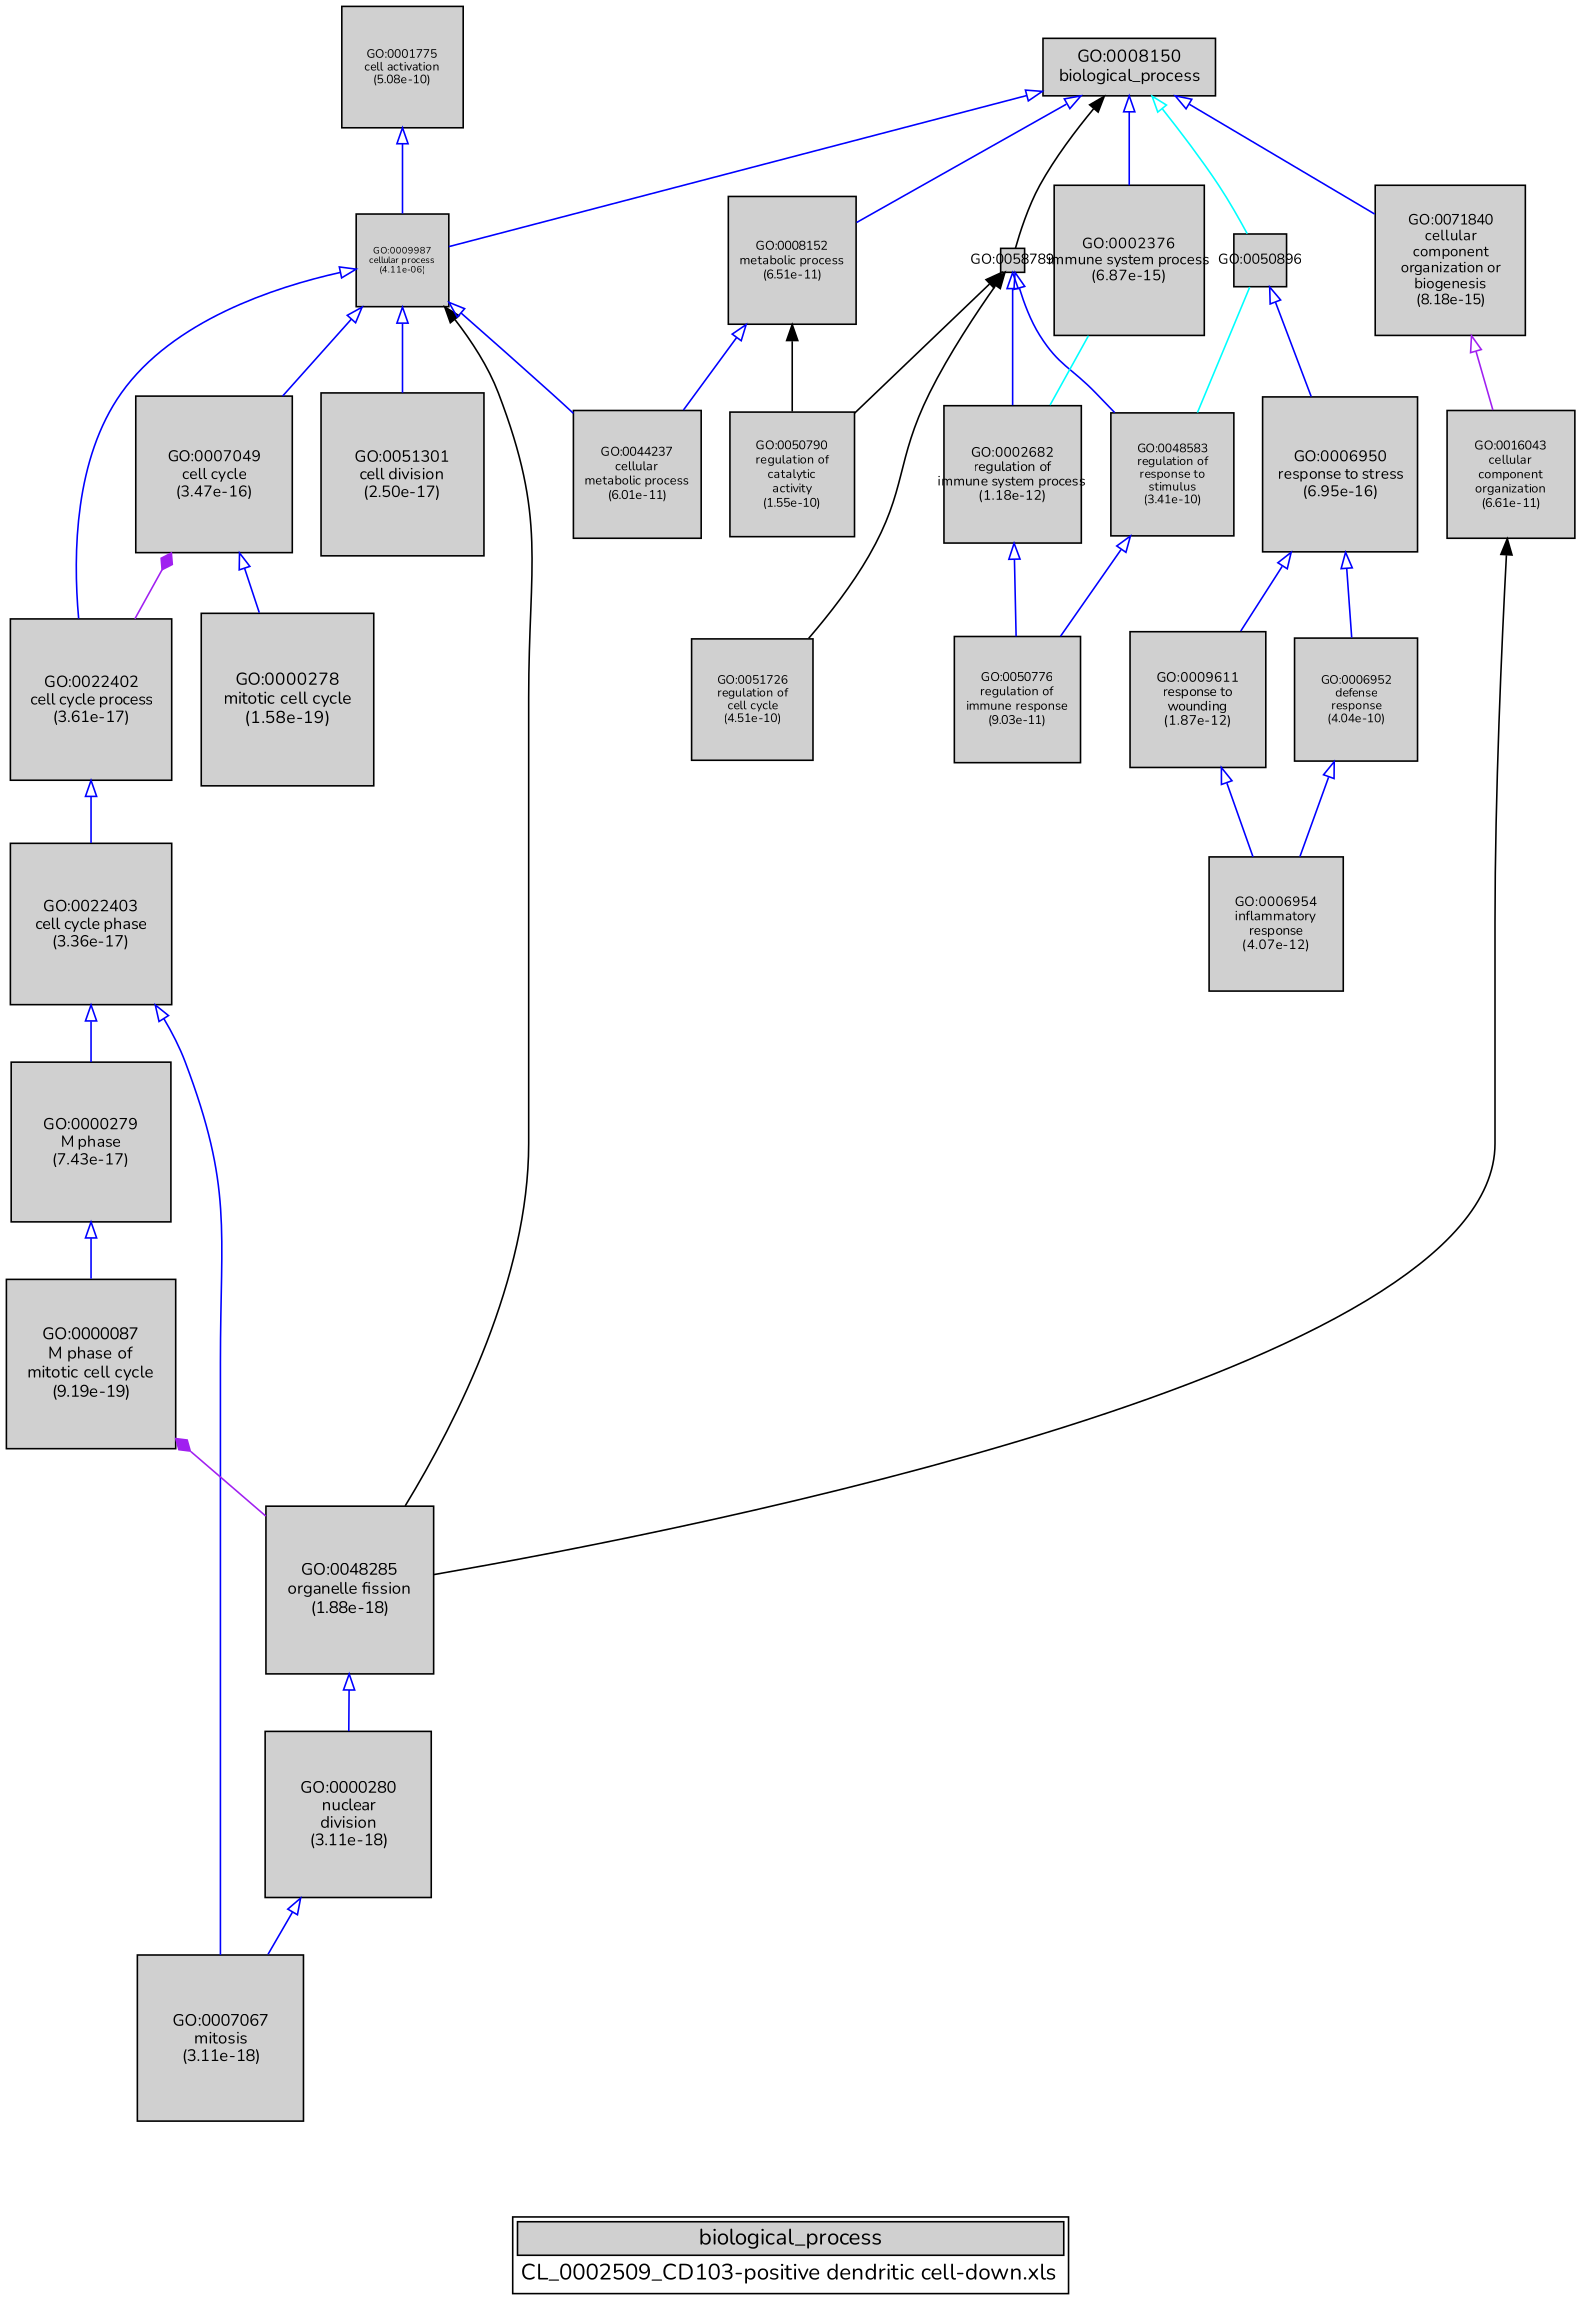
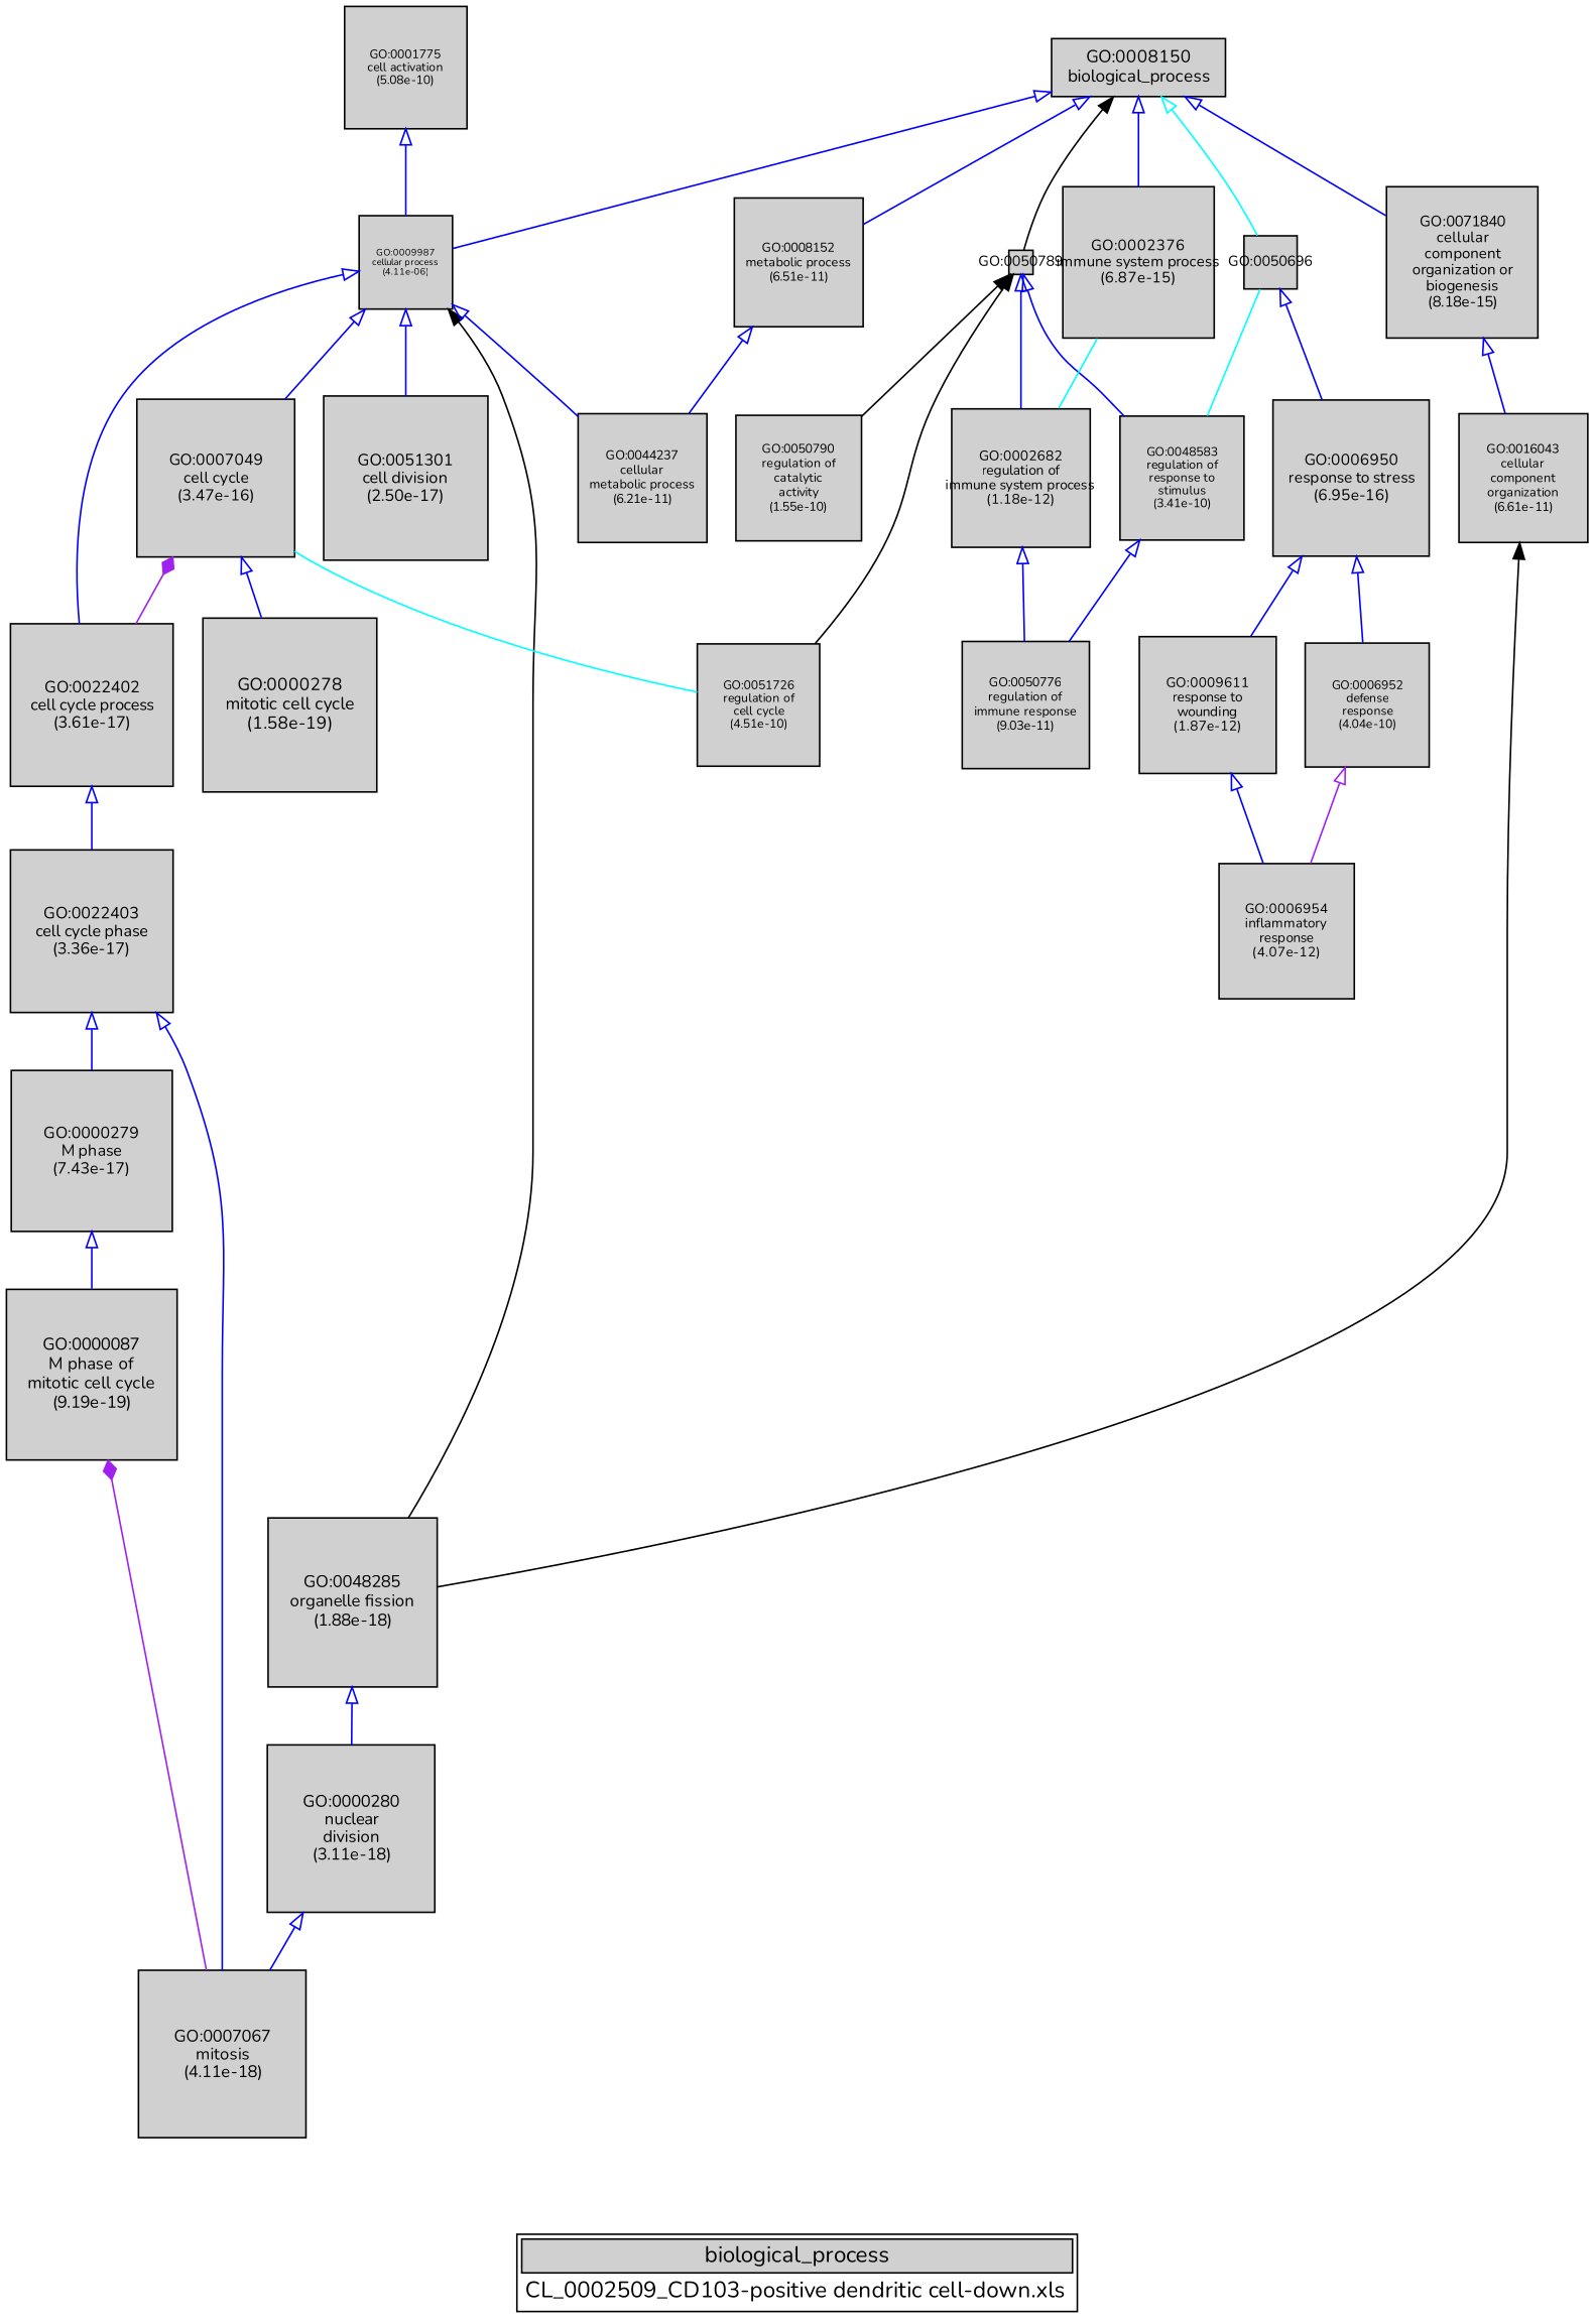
  digraph {
    bgcolor="#FFFFFF"
    fontname=Nunito
    label=<<TABLE COLOR="black" BGCOLOR="white"><TR><TD COLSPAN="2" BGCOLOR="#D0D0D0"><FONT COLOR="black">biological_process</FONT></TD></TR><TR><TD BORDER="0">CL_0002509_CD103-positive dendritic cell-down.xls</TD></TR></TABLE>>
    node [color=black fillcolor="#D0D0D0" fixedsize=true fontcolor=black fontname=Nunito fontsize=10.4234346471 shape=box style=filled]
    edge [arrowtail=empty color=blue dir=back fontname=Nunito weight=5.0]
    n1 [fontsize=10.1514576703 height=1.40992467643 label=<<TABLE BORDER="0"><TR><TD>GO:0051301<BR/>cell division<BR/>(2.50e-17)</TD></TR></TABLE>> width=1.40992467643]
    n2 [fontsize=9.35544529376 height=1.29936740191 label=<<TABLE BORDER="0"><TR><TD>GO:0071840<BR/>cellular<BR/>component<BR/>organization or<BR/>biogenesis<BR/>(8.18e-15)</TD></TR></TABLE>> width=1.29936740191]
    n3 [fontsize=8.61360012514 height=1.19633335071 label=<<TABLE BORDER="0"><TR><TD>GO:0002682<BR/>regulation of<BR/>immune system process<BR/>(1.18e-12)</TD></TR></TABLE>> width=1.19633335071]
-   n4 [height=1.44769925654 label=<<TABLE BORDER="0"><TR><TD>GO:0007067<BR/>mitosis<BR/>(3.11e-18)</TD></TR></TABLE>> width=1.44769925654]
+   n4 [height=1.44769925654 label=<<TABLE BORDER="0"><TR><TD>GO:0007067<BR/>mitosis<BR/>(4.11e-18)</TD></TR></TABLE>> width=1.44769925654]
    n5 [fontsize=7.96445814855 height=1.10617474285 label=<<TABLE BORDER="0"><TR><TD>GO:0008152<BR/>metabolic process<BR/>(6.51e-11)</TD></TR></TABLE>> width=1.10617474285]
    n6 [fontsize=7.65072581813 height=1.06260080807 label=<<TABLE BORDER="0"><TR><TD>GO:0006952<BR/>defense<BR/>response<BR/>(4.04e-10)</TD></TR></TABLE>> width=1.06260080807]
    n7 [fontsize=10.4880694991 height=1.45667631933 label=<<TABLE BORDER="0"><TR><TD>GO:0048285<BR/>organelle fission<BR/>(1.88e-18)</TD></TR></TABLE>> width=1.45667631933]
    n8 [fontsize=7.96180508615 height=1.10580626197 label=<<TABLE BORDER="0"><TR><TD>GO:0016043<BR/>cellular<BR/>component<BR/>organization<BR/>(6.61e-11)</TD></TR></TABLE>> width=1.10580626197]
    n9 [fontsize=7.61064533629 height=1.05703407449 label=<<TABLE BORDER="0"><TR><TD>GO:0001775<BR/>cell activation<BR/>(5.08e-10)</TD></TR></TABLE>> width=1.05703407449]
    n10 [fontsize=7.90913277421 height=1.09849066308 label=<<TABLE BORDER="0"><TR><TD>GO:0050776<BR/>regulation of<BR/>immune response<BR/>(9.03e-11)</TD></TR></TABLE>> width=1.09849066308]
    n11 [fontsize=10.8 label=<<TABLE BORDER="0"><TR><TD>GO:0008150<BR/>biological_process</TD></TR></TABLE>> width=1.5]
    n12 [height=1.44769925654 label=<<TABLE BORDER="0"><TR><TD>GO:0000280<BR/>nuclear<BR/>division<BR/>(3.11e-18)</TD></TR></TABLE>> width=1.44769925654]
    n13 [fontsize=7.68044658319 height=1.06672869211 label=<<TABLE BORDER="0"><TR><TD>GO:0048583<BR/>regulation of<BR/>response to<BR/>stimulus<BR/>(3.41e-10)</TD></TR></TABLE>> width=1.06672869211]
    n14 [fontsize=7.81678550994 height=1.08566465416 label=<<TABLE BORDER="0"><TR><TD>GO:0050790<BR/>regulation of<BR/>catalytic<BR/>activity<BR/>(1.55e-10)</TD></TR></TABLE>> width=1.08566465416]
    n15 [fontsize=10.8 height=1.5 label=<<TABLE BORDER="0"><TR><TD>GO:0000278<BR/>mitotic cell cycle<BR/>(1.58e-19)</TD></TR></TABLE>> width=1.5]
-   "GO:0050789" [fontsize=9 height=0.21281568986 width=0.21281568986 label="GO:0058789"]
+   "GO:0050789" [fontsize=9 height=0.21281568986 width=0.21281568986]
    n17 [fontsize=8.41820938064 height=1.16919574731 label=<<TABLE BORDER="0"><TR><TD>GO:0006954<BR/>inflammatory<BR/>response<BR/>(4.07e-12)</TD></TR></TABLE>> width=1.16919574731]
    n18 [fontsize=5.81236352906 height=0.807272712369 label=<<TABLE BORDER="0"><TR><TD>GO:0009987<BR/>cellular process<BR/>(4.11e-06)</TD></TR></TABLE>> width=0.807272712369]
    n19 [fontsize=8.54136432457 height=1.18630060063 label=<<TABLE BORDER="0"><TR><TD>GO:0009611<BR/>response to<BR/>wounding<BR/>(1.87e-12)</TD></TR></TABLE>> width=1.18630060063]
    n20 [fontsize=9.70239763426 height=1.34755522698 label=<<TABLE BORDER="0"><TR><TD>GO:0006950<BR/>response to stress<BR/>(6.95e-16)</TD></TR></TABLE>> width=1.34755522698]
    n21 [fontsize=10.0067375937 height=1.3898246658 label=<<TABLE BORDER="0"><TR><TD>GO:0000279<BR/>M phase<BR/>(7.43e-17)</TD></TR></TABLE>> width=1.3898246658]
    n22 [fontsize=10.1030482767 height=1.40320114954 label=<<TABLE BORDER="0"><TR><TD>GO:0022402<BR/>cell cycle process<BR/>(3.61e-17)</TD></TR></TABLE>> width=1.40320114954]
    n23 [fontsize=10.1126110621 height=1.40452931417 label=<<TABLE BORDER="0"><TR><TD>GO:0022403<BR/>cell cycle phase<BR/>(3.36e-17)</TD></TR></TABLE>> width=1.40452931417]
    n24 [fontsize=10.5790588936 height=1.46931373522 label=<<TABLE BORDER="0"><TR><TD>GO:0000087<BR/>M phase of<BR/>mitotic cell cycle<BR/>(9.19e-19)</TD></TR></TABLE>> width=1.46931373522]
    n25 [fontsize=9.38037736783 height=1.30283018998 label=<<TABLE BORDER="0"><TR><TD>GO:0002376<BR/>immune system process<BR/>(6.87e-15)</TD></TR></TABLE>> width=1.30283018998]
    n26 [fontsize=7.63169531335 height=1.05995768241 label=<<TABLE BORDER="0"><TR><TD>GO:0051726<BR/>regulation of<BR/>cell cycle<BR/>(4.51e-10)</TD></TR></TABLE>> width=1.05995768241]
-   "GO:0050896" [fontsize=9 height=0.458132024298 width=0.458132024298]
+   "GO:0050896" [fontsize=9 height=0.458132024298 width=0.458132024298 label="GO:0050696"]
    n28 [fontsize=9.79790789235 height=1.3608205406 label=<<TABLE BORDER="0"><TR><TD>GO:0007049<BR/>cell cycle<BR/>(3.47e-16)</TD></TR></TABLE>> width=1.3608205406]
-   n29 [fontsize=7.9777714759 height=1.1080238161 label=<<TABLE BORDER="0"><TR><TD>GO:0044237<BR/>cellular<BR/>metabolic process<BR/>(6.01e-11)</TD></TR></TABLE>> width=1.1080238161]
+   n29 [fontsize=7.9777714759 height=1.1080238161 label=<<TABLE BORDER="0"><TR><TD>GO:0044237<BR/>cellular<BR/>metabolic process<BR/>(6.21e-11)</TD></TR></TABLE>> width=1.1080238161]
    subgraph sub_1 {
      n1
      n2
      n3
      n4
      n5
      n6
      n7
      n8
      n9
      n10
      n11
      n12
      n13
      n14
      n15
      "GO:0050789"
      n17
      n18
      n19
      n20
      n21
      n22
      n23
      n24
      n25
      n26
      "GO:0050896"
      n28
      n29
    }
    subgraph sub_2 {
      n14
      subgraph sub_3 {
        n3
        n13
        n25
        n26
        "GO:0050896"
        n28
        subgraph sub_4 {
        }
        subgraph sub_5 {
        }
      }
      subgraph sub_6 {
        n4
        n15
        n22
        n24
        n28
      }
      subgraph sub_7 {
        n1
        n2
        n3
        n4
        n5
        n6
        n7
        n8
        n9
        n10
        n11
        n12
        n13
        n15
        "GO:0050789"
        n17
        n18
        n19
        n20
        n21
        n22
        n23
        n24
        n25
        "GO:0050896"
        n28
        n29
      }
    }
-   n2 -> n8 [color=purple]
+   n2 -> n8
    n3 -> n10
-   n5 -> n14 [weight=1 arrowtail="" color=""]
    n5 -> n29
-   n6 -> n17
+   n6 -> n17 [color=purple]
    n7 -> n12
    n8 -> n7 [weight=1 arrowtail="" color=""]
    n9 -> n18
    n11 -> n2
    n11 -> n5
    n11 -> "GO:0050789" [weight=1 arrowtail="" color=""]
    n11 -> n18
    n11 -> n25
    n11 -> "GO:0050896" [color=cyan]
    n12 -> n4
    n13 -> n10
    "GO:0050789" -> n3
    "GO:0050789" -> n13
    "GO:0050789" -> n14 [weight=1 arrowtail="" color=""]
    "GO:0050789" -> n26 [weight=1 arrowtail="" color=""]
    n18 -> n1
    n18 -> n7 [weight=1 arrowtail="" color=""]
    n18 -> n22
    n18 -> n28
    n18 -> n29
    n19 -> n17
    n20 -> n6
    n20 -> n19
    n21 -> n24
    n22 -> n23
    n23 -> n4
    n23 -> n21
-   n24 -> n7 [arrowtail=diamond color=purple weight=2.5]
+   n24 -> n4 [arrowtail=diamond color=purple weight=2.5]
    n25 -> n3 [arrowtail=none color=cyan weight=1]
    "GO:0050896" -> n13 [arrowtail=none color=cyan weight=1]
    "GO:0050896" -> n20
    n28 -> n15
    n28 -> n22 [arrowtail=diamond color=purple weight=2.5]
+   n28 -> n26 [arrowtail=none color=cyan weight=1]
  }
